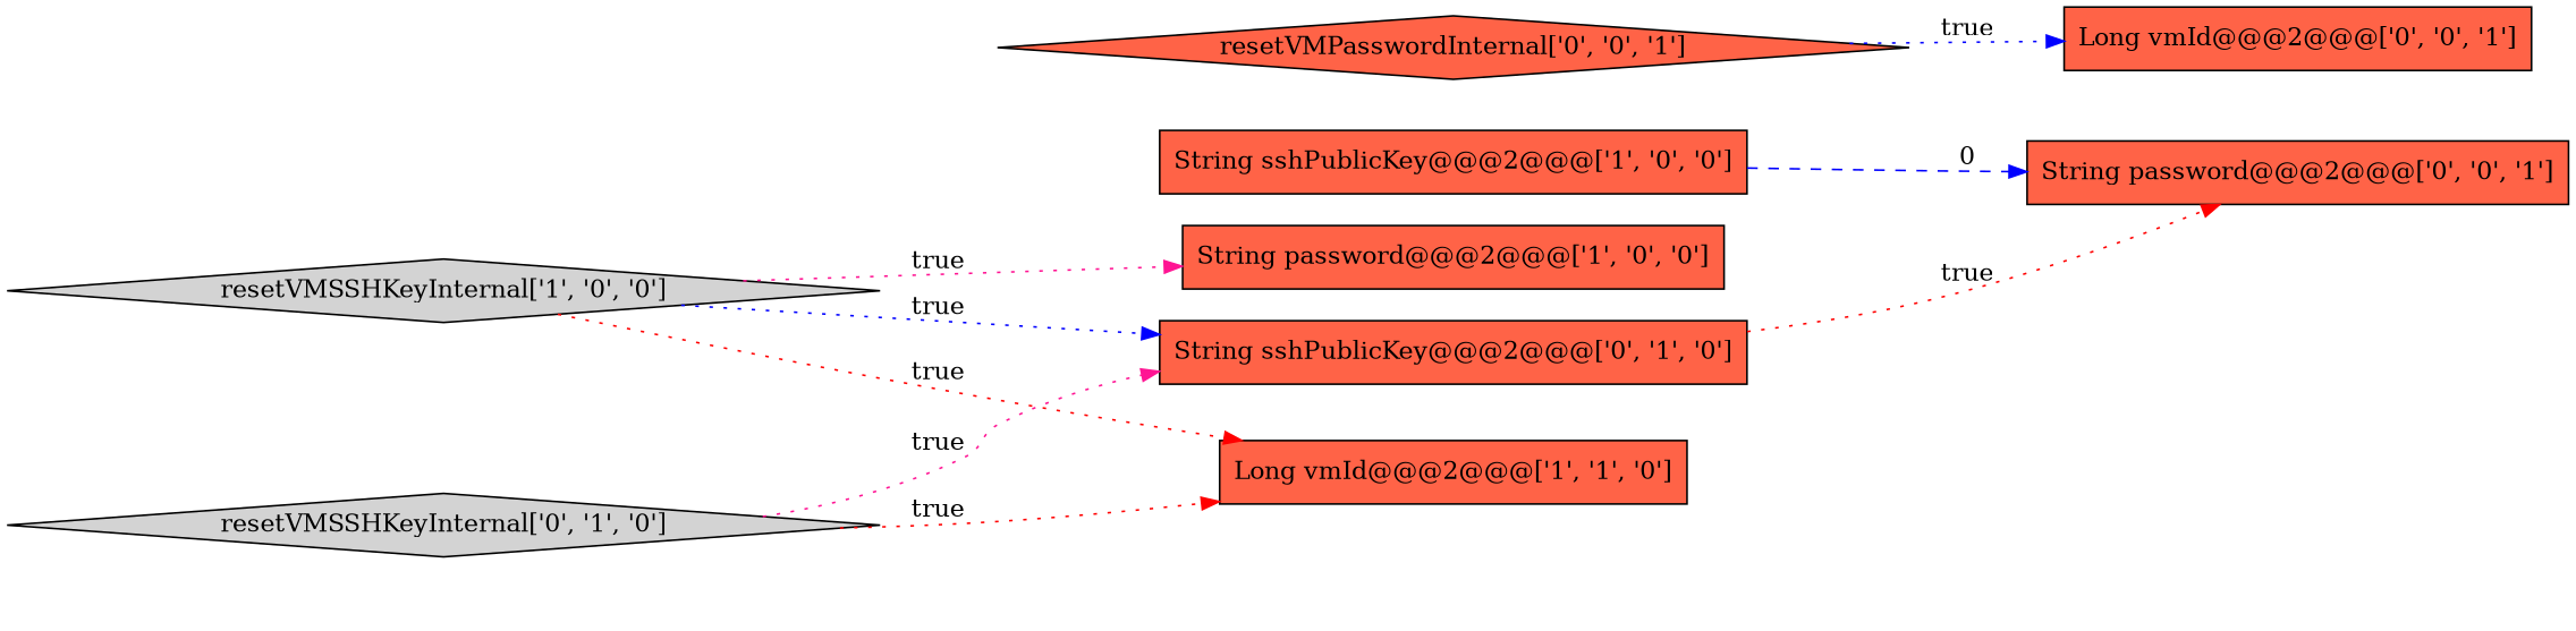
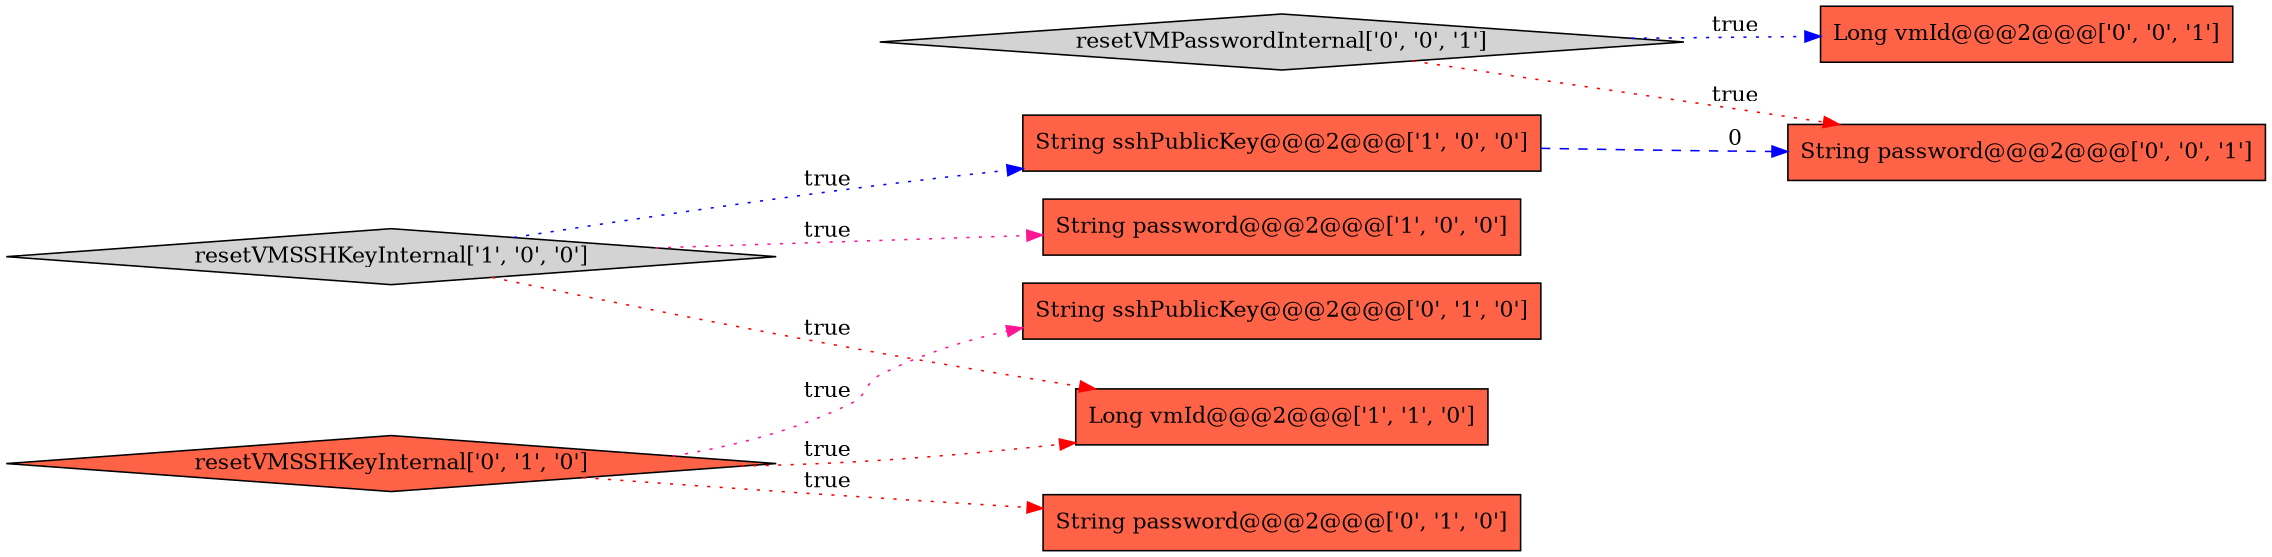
  digraph {
    rankdir=LR
    node [fillcolor=tomato shape=box style=filled]
    edge [color=red style=dotted]
    n1 [label="String password@@@2@@@['1', '0', '0']"]
-   n2 [label="resetVMPasswordInternal['0', '0', '1']" shape=diamond]
+   n2 [fillcolor=lightgray label="resetVMPasswordInternal['0', '0', '1']" shape=diamond]
    n3 [label="String password@@@2@@@['0', '0', '1']"]
    n4 [label="Long vmId@@@2@@@['0', '0', '1']"]
    n5 [label="String sshPublicKey@@@2@@@['1', '0', '0']"]
+   n6 [label="String password@@@2@@@['0', '1', '0']"]
    n7 [fillcolor=lightgray label="resetVMSSHKeyInternal['1', '0', '0']" shape=diamond]
    n8 [label="Long vmId@@@2@@@['1', '1', '0']"]
    n9 [label="String sshPublicKey@@@2@@@['0', '1', '0']"]
-   n10 [fillcolor=lightgray label="resetVMSSHKeyInternal['0', '1', '0']" shape=diamond]
-   n9 -> n3 [label=true]
+   n10 [label="resetVMSSHKeyInternal['0', '1', '0']" shape=diamond]
+   n2 -> n3 [label=true]
    n2 -> n4 [color=blue label=true]
    n5 -> n3 [color=blue label=0 style=dashed]
    n7 -> n1 [color=deeppink label=true]
-   n7 -> n9 [color=blue label=true]
+   n7 -> n5 [color=blue label=true]
    n7 -> n8 [label=true]
+   n10 -> n6 [label=true]
    n10 -> n8 [label=true]
    n10 -> n9 [color=deeppink label=true]
  }
